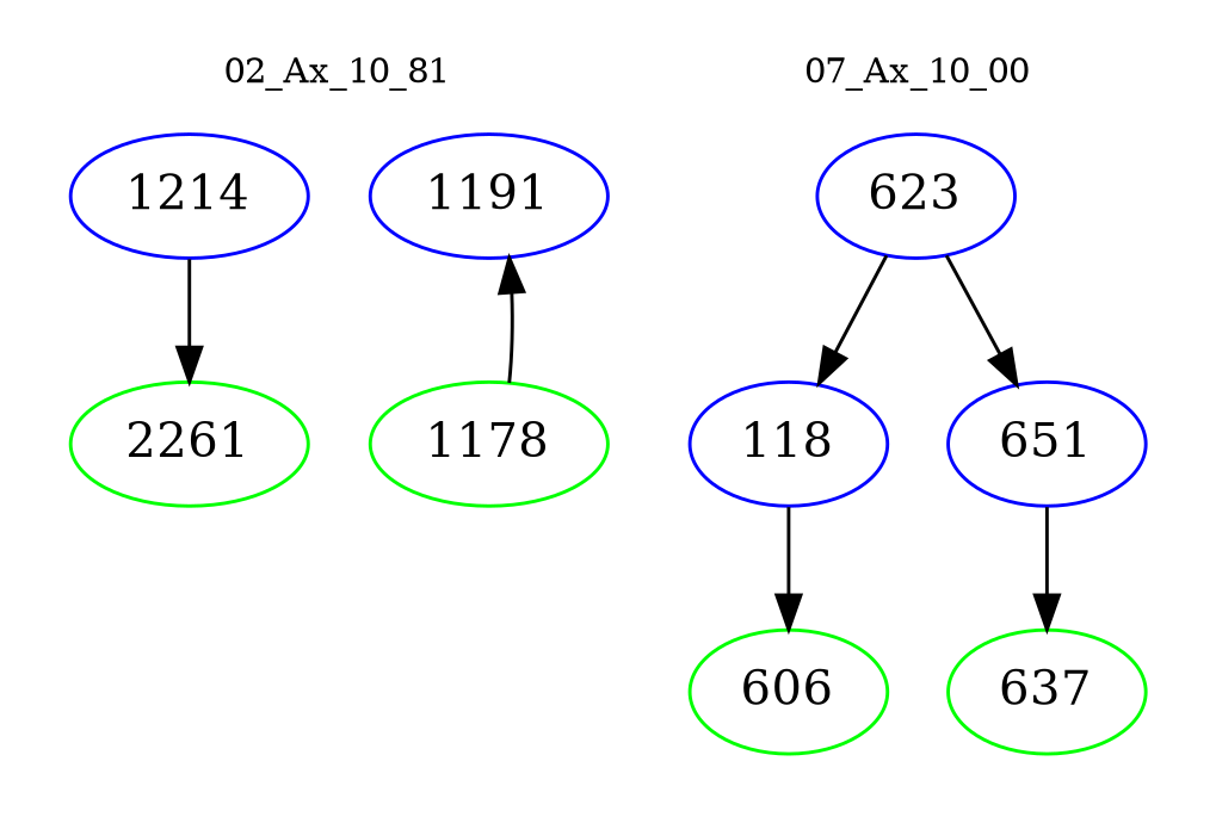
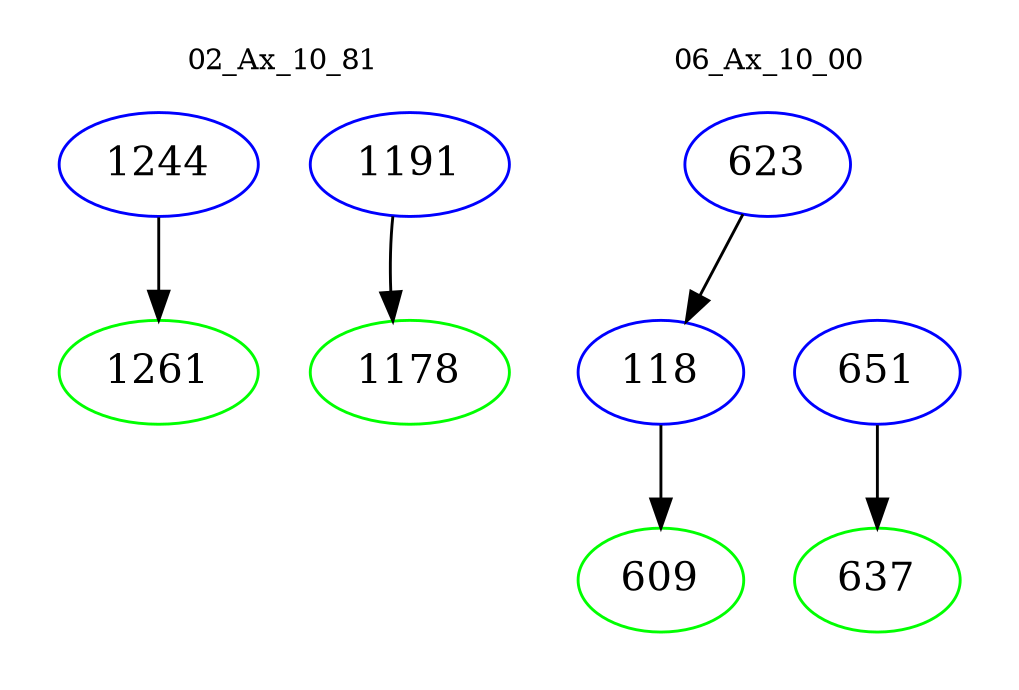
  digraph {
    node [color=blue]
    edge [color=black]
    n1 [label=1191]
-   n2 [label=1214]
+   n2 [label=1244]
    n3 [color=green label=1178]
-   n4 [color=green label=2261]
+   n4 [color=green label=1261]
    n5 [label=623]
    n6 [label=118]
    n7 [label=651]
-   n8 [color=green label=606]
+   n8 [color=green label=609]
    n9 [color=green label=637]
    subgraph cluster_1 {
      color=white
      fontsize=10
      label="02_Ax_10_81"
      n1
      n2
      n3
      n4
    }
    subgraph cluster_2 {
      color=white
      fontsize=10
-     label="07_Ax_10_00"
+     label="06_Ax_10_00"
      n5
      n6
      n7
      n8
      n9
    }
-   n3 -> n1
+   n1 -> n3
    n2 -> n4
    n5 -> n6
-   n5 -> n7
    n6 -> n8
    n7 -> n9
  }
